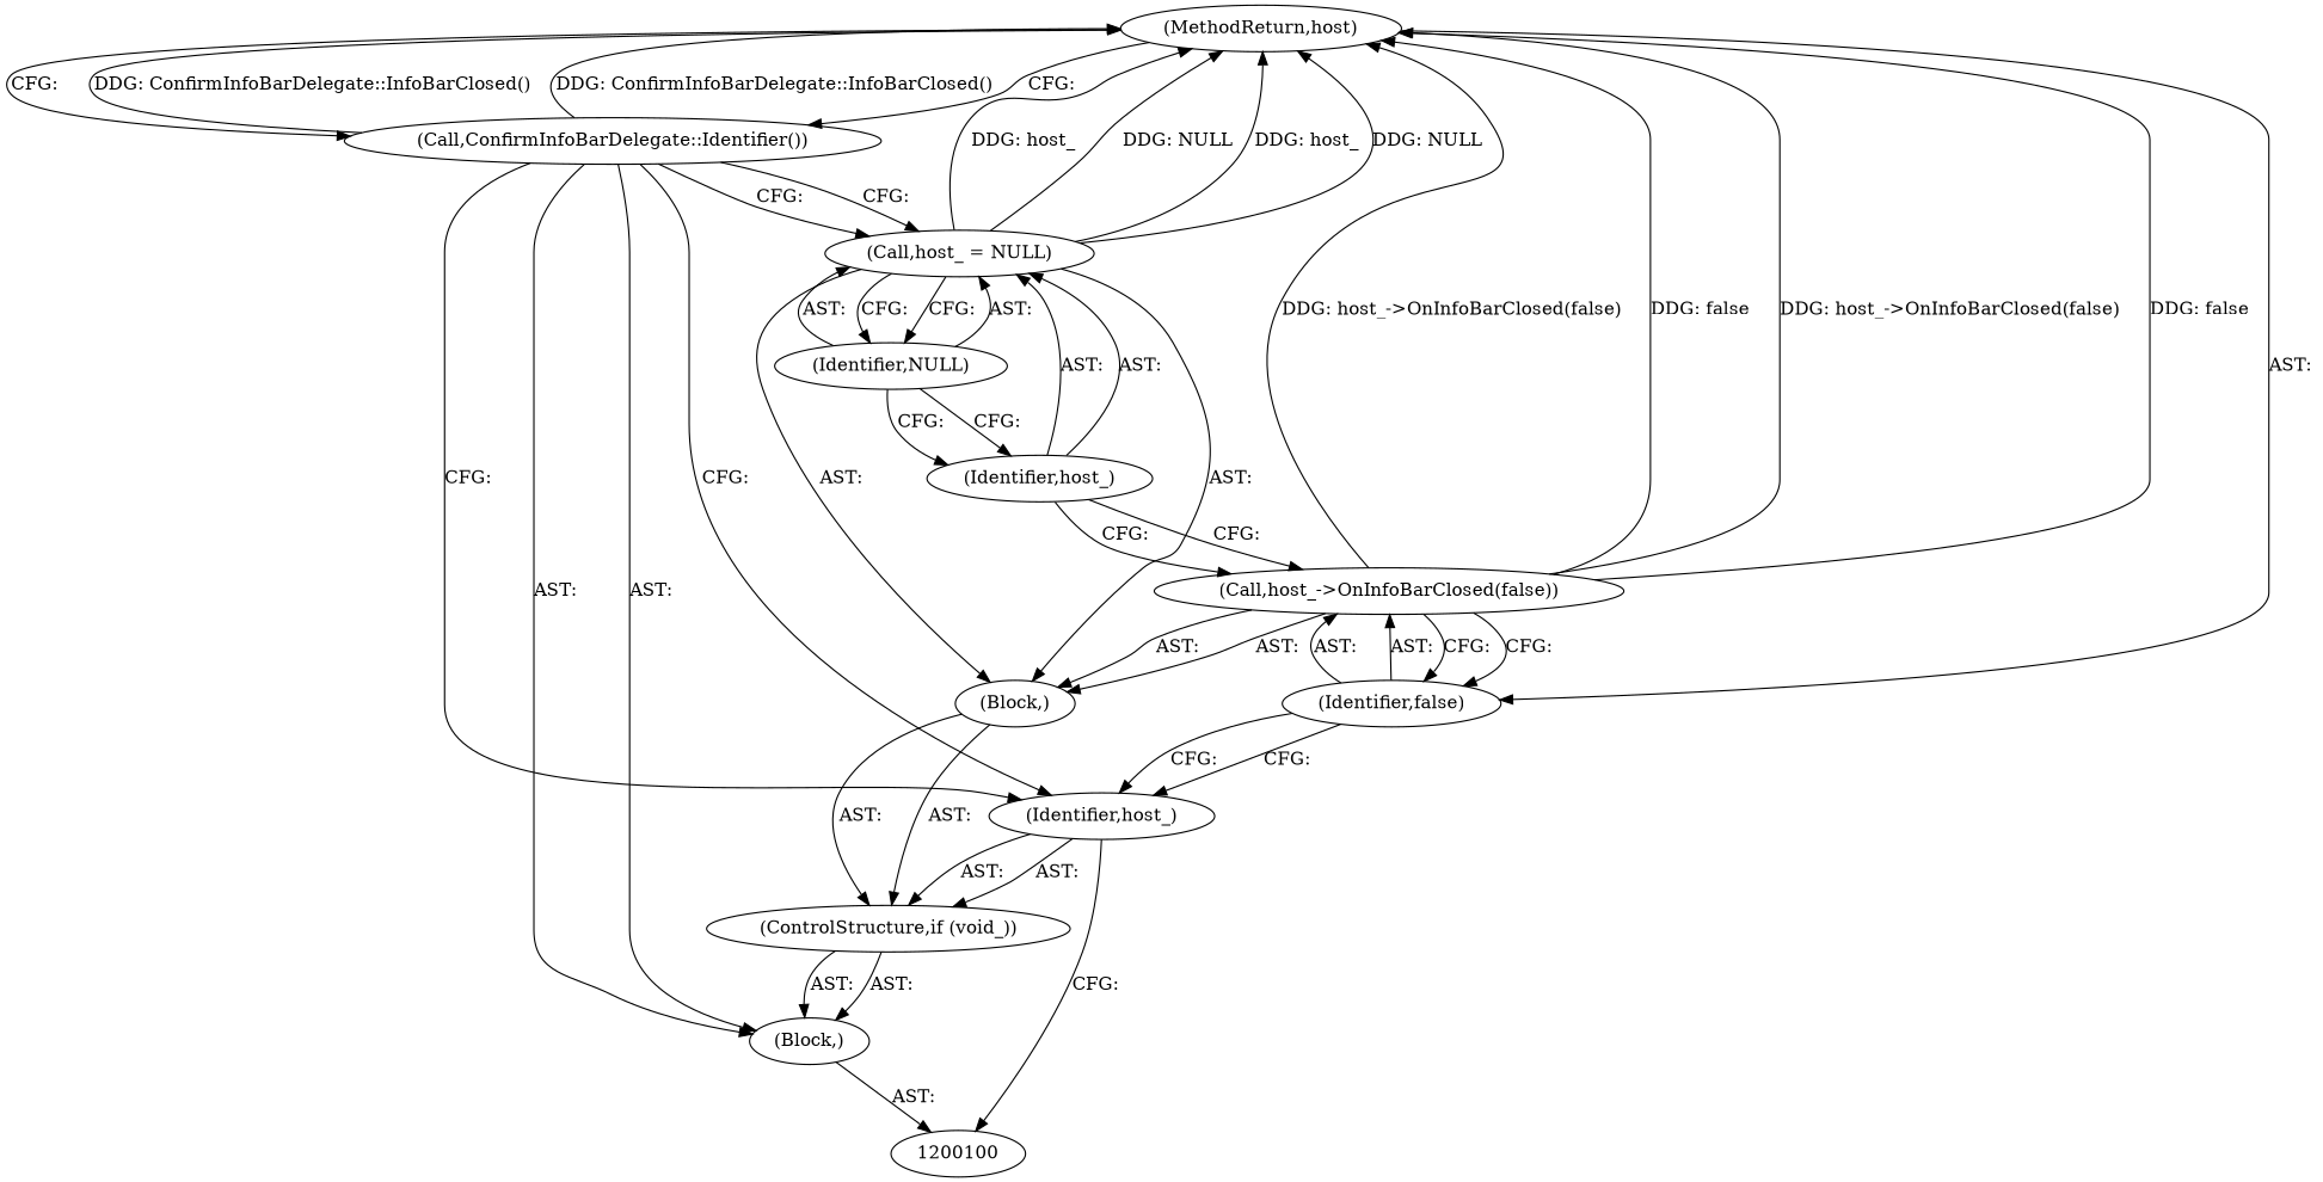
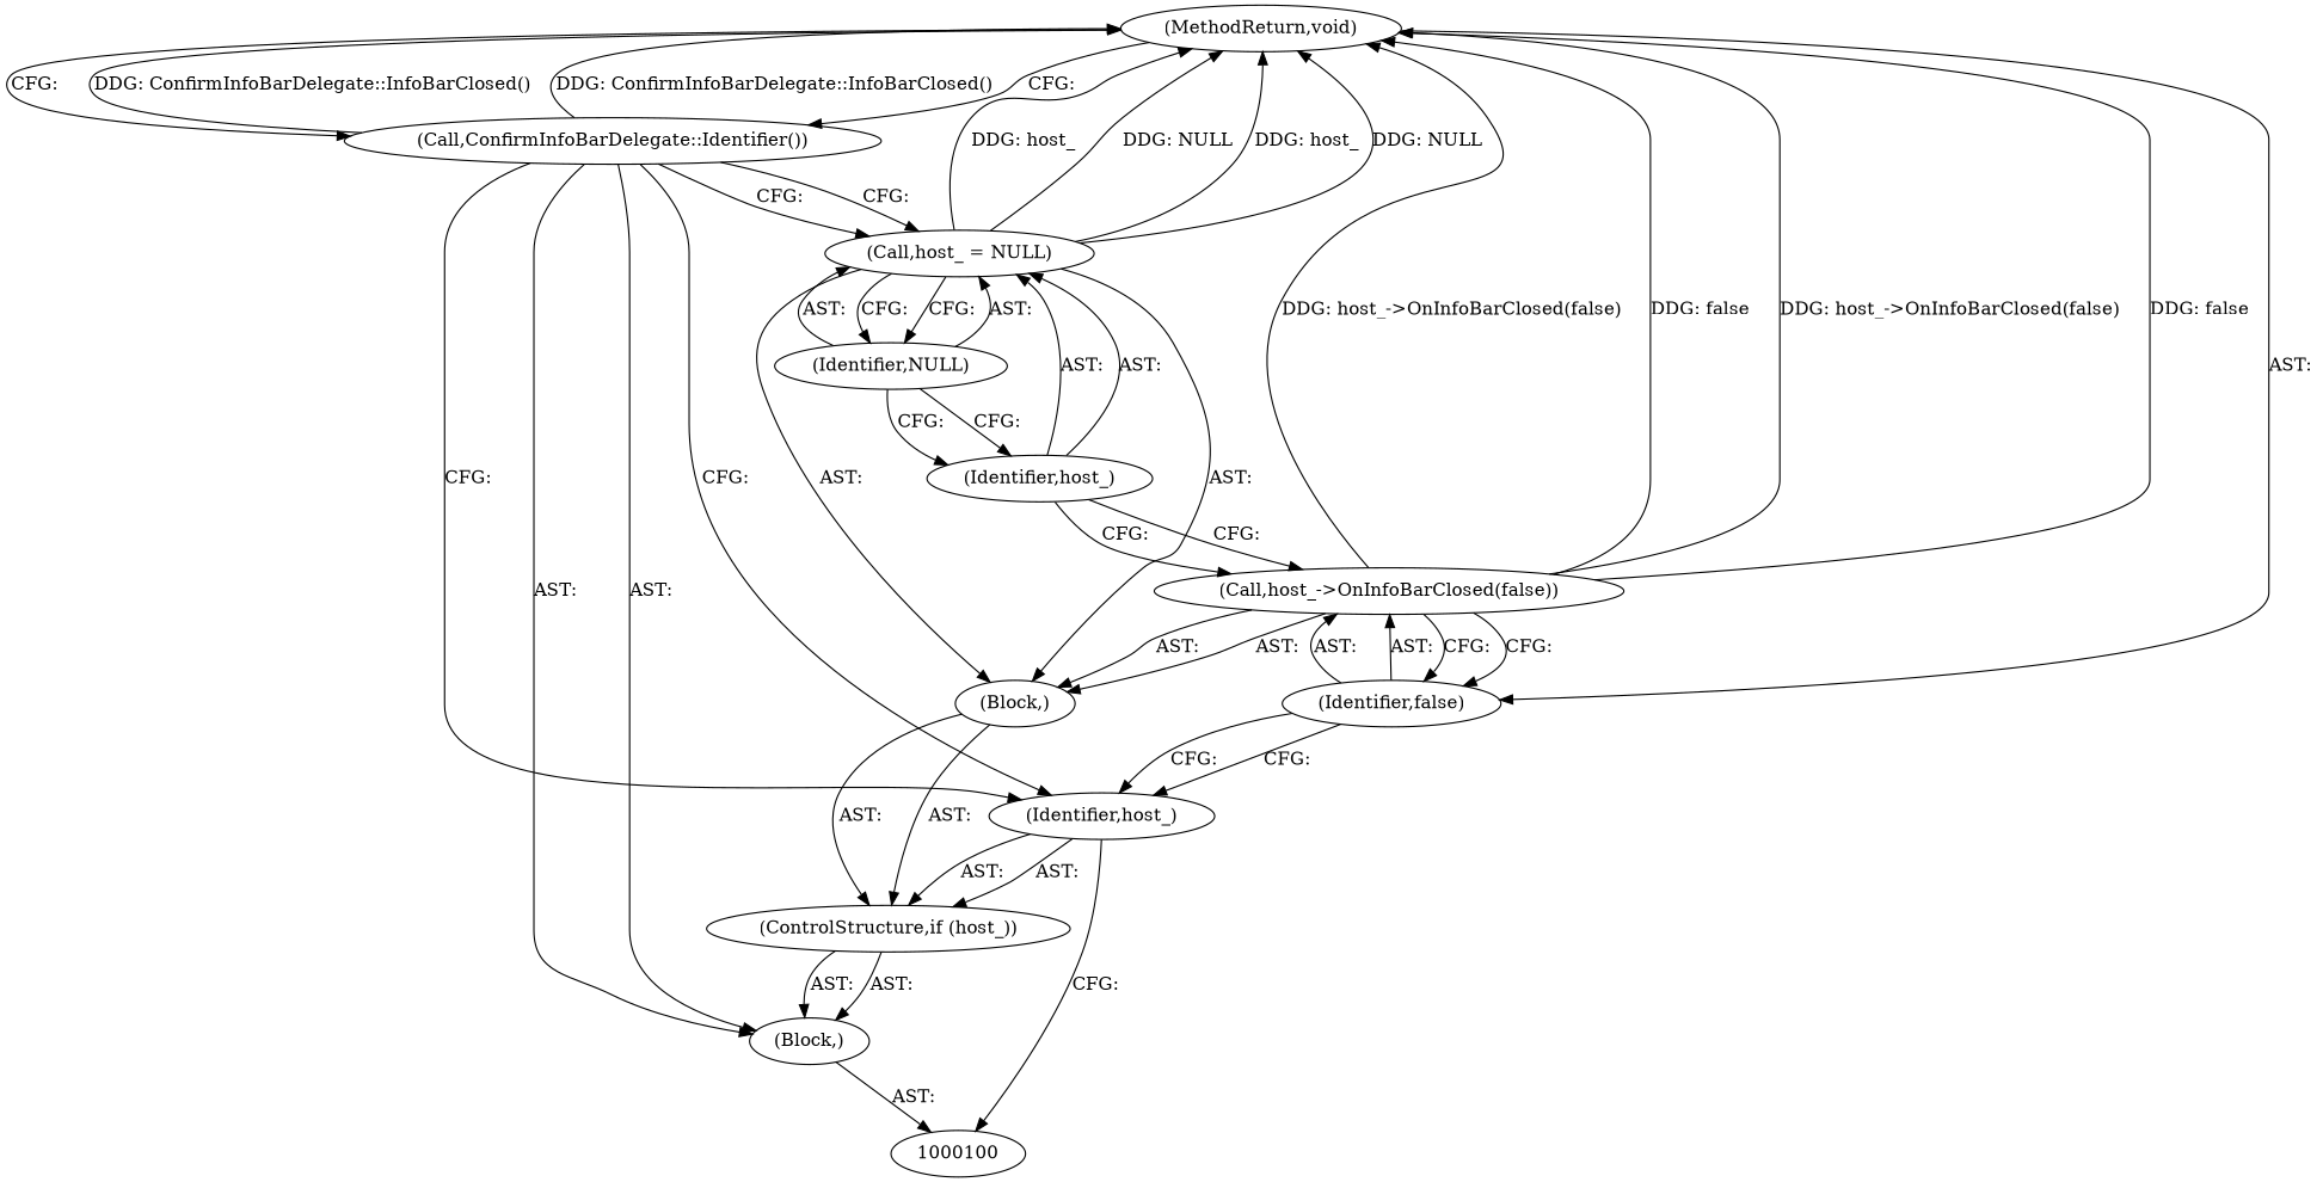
  digraph {
-   n1 [label="(MethodReturn,host)"]
+   n1 [label="(MethodReturn,void)"]
    n2 [label="(Call,ConfirmInfoBarDelegate::Identifier())"]
    n3 [label="(Identifier,false)"]
    n4 [label="(Block,)"]
    n5 [label="(Identifier,host_)"]
    n6 [label="(Call,host_ = NULL)"]
-   1000100 [label=1200100]
+   1000100
    n8 [label="(Block,)"]
-   n9 [label="(ControlStructure,if (void_))"]
+   n9 [label="(ControlStructure,if (host_))"]
    n10 [label="(Call,host_->OnInfoBarClosed(false))"]
    n11 [label="(Identifier,NULL)"]
    n12 [label="(Identifier,host_)"]
    n1 -> n2 [label="CFG: "]
    n1 -> n2 [label="CFG: "]
    n1 -> n3 [label="AST: "]
    n2 -> n1 [label="DDG: ConfirmInfoBarDelegate::InfoBarClosed()"]
    n2 -> n1 [label="DDG: ConfirmInfoBarDelegate::InfoBarClosed()"]
    n2 -> n4 [label="AST: "]
    n2 -> n4 [label="AST: "]
    n2 -> n5 [label="CFG: "]
    n2 -> n5 [label="CFG: "]
    n2 -> n6 [label="CFG: "]
    n2 -> n6 [label="CFG: "]
    n3 -> n5 [label="CFG: "]
    n3 -> n5 [label="CFG: "]
    n3 -> n10 [label="AST: "]
    n3 -> n10 [label="AST: "]
    n4 -> 1000100 [label="AST: "]
    n5 -> 1000100 [label="CFG: "]
    n5 -> n9 [label="AST: "]
    n5 -> n9 [label="AST: "]
    n6 -> n1 [label="DDG: host_"]
    n6 -> n1 [label="DDG: NULL"]
    n6 -> n1 [label="DDG: host_"]
    n6 -> n1 [label="DDG: NULL"]
    n6 -> n8 [label="AST: "]
    n6 -> n8 [label="AST: "]
    n6 -> n11 [label="CFG: "]
    n6 -> n11 [label="CFG: "]
    n8 -> n9 [label="AST: "]
    n8 -> n9 [label="AST: "]
    n9 -> n4 [label="AST: "]
    n9 -> n4 [label="AST: "]
    n10 -> n1 [label="DDG: host_->OnInfoBarClosed(false)"]
    n10 -> n1 [label="DDG: false"]
    n10 -> n1 [label="DDG: host_->OnInfoBarClosed(false)"]
    n10 -> n1 [label="DDG: false"]
    n10 -> n3 [label="CFG: "]
    n10 -> n3 [label="CFG: "]
    n10 -> n8 [label="AST: "]
    n10 -> n8 [label="AST: "]
    n11 -> n6 [label="AST: "]
    n11 -> n6 [label="AST: "]
    n11 -> n12 [label="CFG: "]
    n11 -> n12 [label="CFG: "]
    n12 -> n6 [label="AST: "]
    n12 -> n6 [label="AST: "]
    n12 -> n10 [label="CFG: "]
    n12 -> n10 [label="CFG: "]
  }
